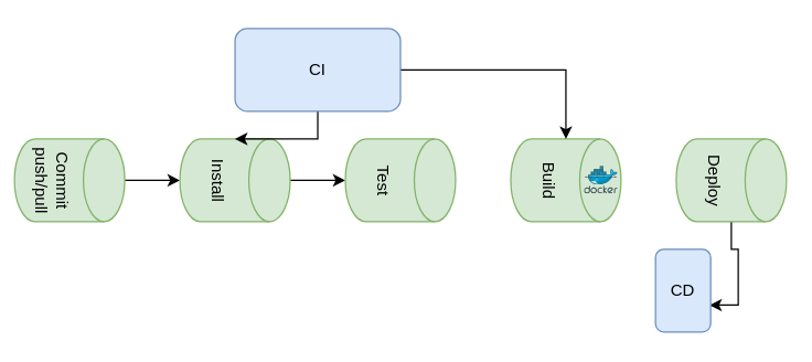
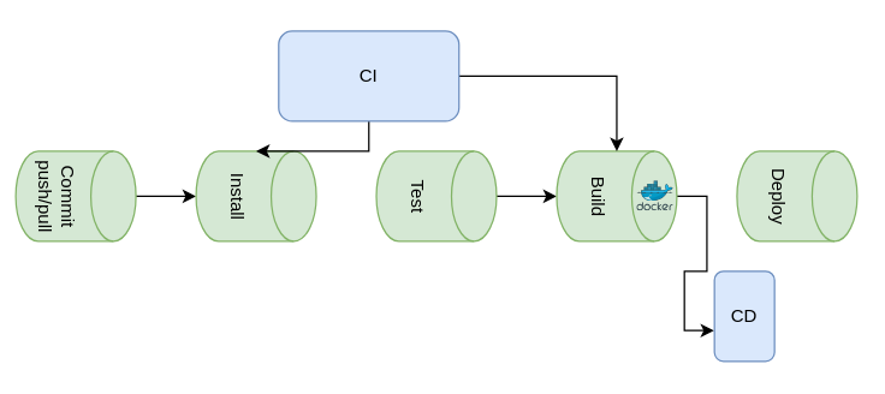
  <mxCell id="0" />
  <mxCell id="1" parent="0" />
  <mxCell id="2" style="edgeStyle=orthogonalEdgeStyle;rounded=0;orthogonalLoop=1;jettySize=auto;html=1;" edge="1" parent="1" source="3" target="5"><mxGeometry relative="1" as="geometry" /></mxCell>
  <mxCell id="3" value="Commit push/pull" style="shape=cylinder3;whiteSpace=wrap;html=1;boundedLbl=1;backgroundOutline=1;size=15;rotation=90;fillColor=#d5e8d4;strokeColor=#82b366;" vertex="1" parent="1"><mxGeometry x="20" y="90" width="60" height="80" as="geometry" /></mxCell>
- <mxCell id="4" style="edgeStyle=orthogonalEdgeStyle;rounded=0;orthogonalLoop=1;jettySize=auto;html=1;" edge="1" parent="1" source="5" target="7"><mxGeometry relative="1" as="geometry" /></mxCell>
  <mxCell id="5" value="Install" style="shape=cylinder3;whiteSpace=wrap;html=1;boundedLbl=1;backgroundOutline=1;size=15;rotation=90;fillColor=#d5e8d4;strokeColor=#82b366;" vertex="1" parent="1"><mxGeometry x="140" y="90" width="60" height="80" as="geometry" /></mxCell>
+ <mxCell id="6" style="edgeStyle=orthogonalEdgeStyle;rounded=0;orthogonalLoop=1;jettySize=auto;html=1;" edge="1" parent="1" source="7" target="9"><mxGeometry relative="1" as="geometry" /></mxCell>
  <mxCell id="7" value="Test" style="shape=cylinder3;whiteSpace=wrap;html=1;boundedLbl=1;backgroundOutline=1;size=15;rotation=90;fillColor=#d5e8d4;strokeColor=#82b366;" vertex="1" parent="1"><mxGeometry x="260" y="90" width="60" height="80" as="geometry" /></mxCell>
+ <mxCell id="8" style="edgeStyle=orthogonalEdgeStyle;rounded=0;orthogonalLoop=1;jettySize=auto;html=1;entryX=-0.006;entryY=0.659;entryDx=0;entryDy=0;entryPerimeter=0;" edge="1" parent="1" source="9" target="15"><mxGeometry relative="1" as="geometry" /></mxCell>
  <mxCell id="9" value="Build" style="shape=cylinder3;whiteSpace=wrap;html=1;boundedLbl=1;backgroundOutline=1;size=15;rotation=90;fillColor=#d5e8d4;strokeColor=#82b366;" vertex="1" parent="1"><mxGeometry x="380" y="90" width="60" height="80" as="geometry" /></mxCell>
- <mxCell id="10" style="edgeStyle=orthogonalEdgeStyle;rounded=0;orthogonalLoop=1;jettySize=auto;html=1;entryX=0.978;entryY=0.675;entryDx=0;entryDy=0;entryPerimeter=0;" edge="1" parent="1" source="11" target="15"><mxGeometry relative="1" as="geometry" /></mxCell>
  <mxCell id="11" value="Deploy" style="shape=cylinder3;whiteSpace=wrap;html=1;boundedLbl=1;backgroundOutline=1;size=15;rotation=90;fillColor=#d5e8d4;strokeColor=#82b366;gradientColor=none;" vertex="1" parent="1"><mxGeometry x="500" y="90" width="60" height="80" as="geometry" /></mxCell>
  <mxCell id="12" style="edgeStyle=orthogonalEdgeStyle;rounded=0;orthogonalLoop=1;jettySize=auto;html=1;entryX=0;entryY=0.5;entryDx=0;entryDy=0;entryPerimeter=0;" edge="1" parent="1" source="14" target="9"><mxGeometry relative="1" as="geometry" /></mxCell>
  <mxCell id="13" style="edgeStyle=orthogonalEdgeStyle;rounded=0;orthogonalLoop=1;jettySize=auto;html=1;" edge="1" parent="1" source="14" target="5"><mxGeometry relative="1" as="geometry" /></mxCell>
- <mxCell id="14" value="CI" style="rounded=1;whiteSpace=wrap;html=1;fillColor=#dae8fc;strokeColor=#6c8ebf;" vertex="1" parent="1"><mxGeometry x="170" y="20" width="120" height="60" as="geometry" /></mxCell>
+ <mxCell id="14" value="CI" style="rounded=1;whiteSpace=wrap;html=1;fillColor=#dae8fc;strokeColor=#6c8ebf;" vertex="1" parent="1"><mxGeometry x="185" y="20" width="120" height="60" as="geometry" /></mxCell>
  <mxCell id="15" value="CD" style="rounded=1;whiteSpace=wrap;html=1;fillColor=#dae8fc;strokeColor=#6c8ebf;" vertex="1" parent="1"><mxGeometry x="475" y="180" width="40" height="60" as="geometry" /></mxCell>
  <mxCell id="16" value="" style="sketch=0;aspect=fixed;html=1;points=[];align=center;image;fontSize=12;image=img/lib/mscae/Docker.svg;gradientColor=none;" vertex="1" parent="1"><mxGeometry x="423.61" y="120" width="24.39" height="20" as="geometry" /></mxCell>
  <mxCell id="17" value="" style="shape=image;html=1;verticalAlign=top;verticalLabelPosition=bottom;labelBackgroundColor=#ffffff;imageAspect=0;aspect=fixed;image=https://cdn1.iconfinder.com/data/icons/unicons-line-vol-3/24/github-128.png;gradientColor=none;" vertex="1" parent="1"><mxGeometry x="60" y="115" width="30" height="30" as="geometry" /></mxCell>
  <mxCell id="18" value="" style="shape=image;html=1;verticalAlign=top;verticalLabelPosition=bottom;labelBackgroundColor=#ffffff;imageAspect=0;aspect=fixed;image=https://cdn2.iconfinder.com/data/icons/css-vol-1/24/digitalocean-128.png;gradientColor=none;" vertex="1" parent="1"><mxGeometry x="547" y="120" width="20" height="20" as="geometry" /></mxCell>
